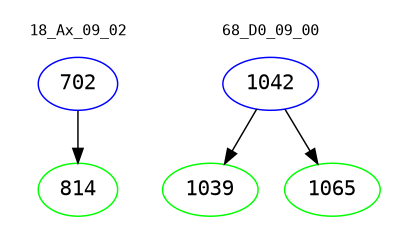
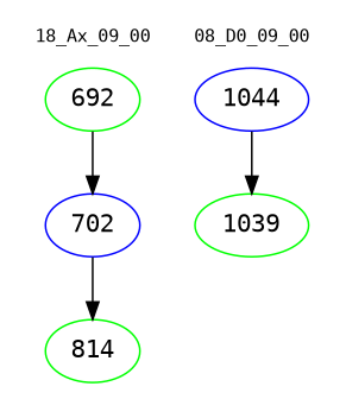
  digraph {
    fontname="DejaVu Sans Mono"
    node [color=green fontname="DejaVu Sans Mono"]
    edge [color=black fontname="DejaVu Sans Mono"]
+   n1 [label=692]
    n2 [color=blue label=702]
    n3 [label=814]
    n4 [label=1039]
-   n5 [color=blue label=1042]
-   n6 [label=1065]
+   n5 [color=blue label=1044]
    subgraph cluster_1 {
      color=white
      fontsize=10
-     label="18_Ax_09_02"
+     label="18_Ax_09_00"
+     n1
      n2
      n3
    }
    subgraph cluster_2 {
      color=white
      fontsize=10
-     label="68_D0_09_00"
+     label="08_D0_09_00"
      n4
      n5
-     n6
    }
+   n1 -> n2
    n2 -> n3
    n5 -> n4
-   n5 -> n6
  }
